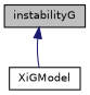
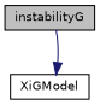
  digraph {
    node [color=black fontname=Helvetica fontsize=10 shape=record]
    n1 [fillcolor=grey75 fontcolor=black height=0.2 label=instabilityG style=filled width=0.4]
    n2 [height=0.2 label=XiGModel width=0.4]
-   n1 -> n2 [color=midnightblue dir=back fontname=Helvetica fontsize=10 labelfontname=Helvetica labelfontsize=10 style=solid]
+   n2 -> n1 [color=midnightblue dir=back fontname=Helvetica fontsize=10 labelfontname=Helvetica labelfontsize=10 style=solid]
  }
